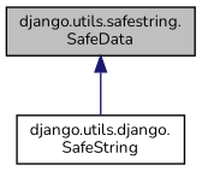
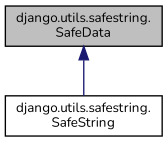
  digraph {
    fontname=Nunito
    node [color=black fontname=Nunito fontsize=10 shape=record style=filled]
    n1 [fillcolor=grey75 fontcolor=black height=0.2 label="django.utils.safestring.\lSafeData" width=0.4]
-   n2 [fillcolor=white height=0.2 label="django.utils.django.\lSafeString" width=0.4]
+   n2 [fillcolor=white height=0.2 label="django.utils.safestring.\lSafeString" width=0.4]
    n1 -> n2 [color=midnightblue dir=back fontname=Nunito fontsize=10 labelfontname=Helvetica labelfontsize=10 style=solid]
  }
